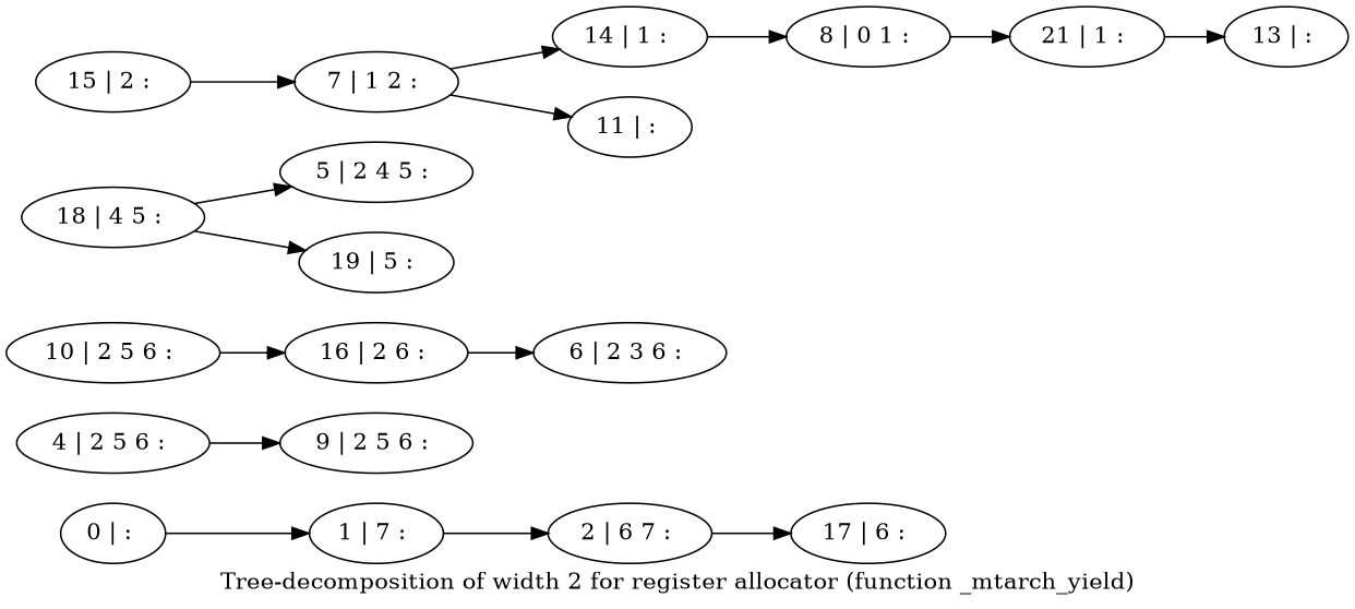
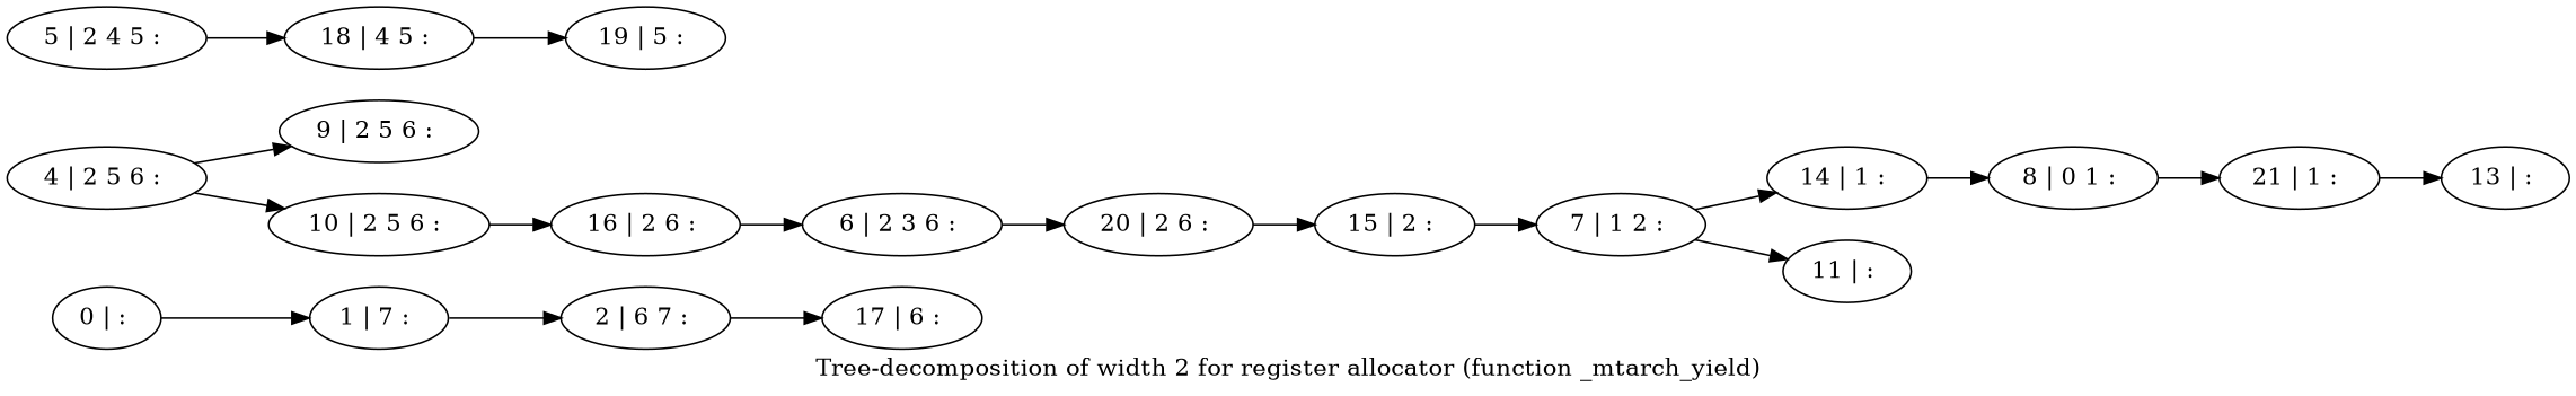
  digraph {
    label="Tree-decomposition of width 2 for register allocator (function _mtarch_yield)"
    rankdir=LR
    n1 [label="0 | : "]
    n2 [label="1 | 7 : "]
    n3 [label="2 | 6 7 : "]
    n4 [label="17 | 6 : "]
    n5 [label="4 | 2 5 6 : "]
    n6 [label="9 | 2 5 6 : "]
    n7 [label="10 | 2 5 6 : "]
    n8 [label="16 | 2 6 : "]
    n9 [label="5 | 2 4 5 : "]
    n10 [label="18 | 4 5 : "]
    n11 [label="19 | 5 : "]
    n12 [label="6 | 2 3 6 : "]
+   n13 [label="20 | 2 6 : "]
    n14 [label="15 | 2 : "]
    n15 [label="7 | 1 2 : "]
    n16 [label="14 | 1 : "]
    n17 [label="11 | : "]
    n18 [label="8 | 0 1 : "]
    n19 [label="21 | 1 : "]
    n20 [label="13 | : "]
    n1 -> n2
    n2 -> n3
    n3 -> n4
    n5 -> n6
+   n5 -> n7
    n7 -> n8
    n8 -> n12
-   n10 -> n9
+   n9 -> n10
    n10 -> n11
+   n12 -> n13
+   n13 -> n14
    n14 -> n15
    n15 -> n16
    n15 -> n17
    n16 -> n18
    n18 -> n19
    n19 -> n20
  }
